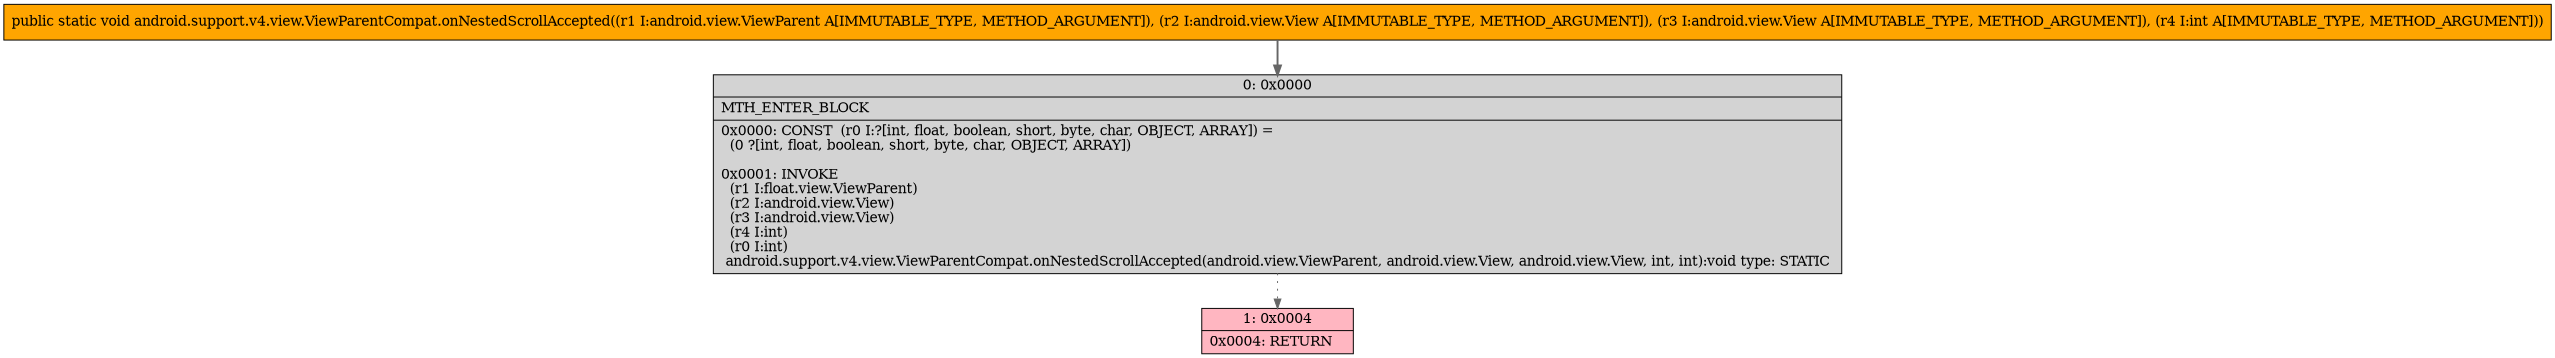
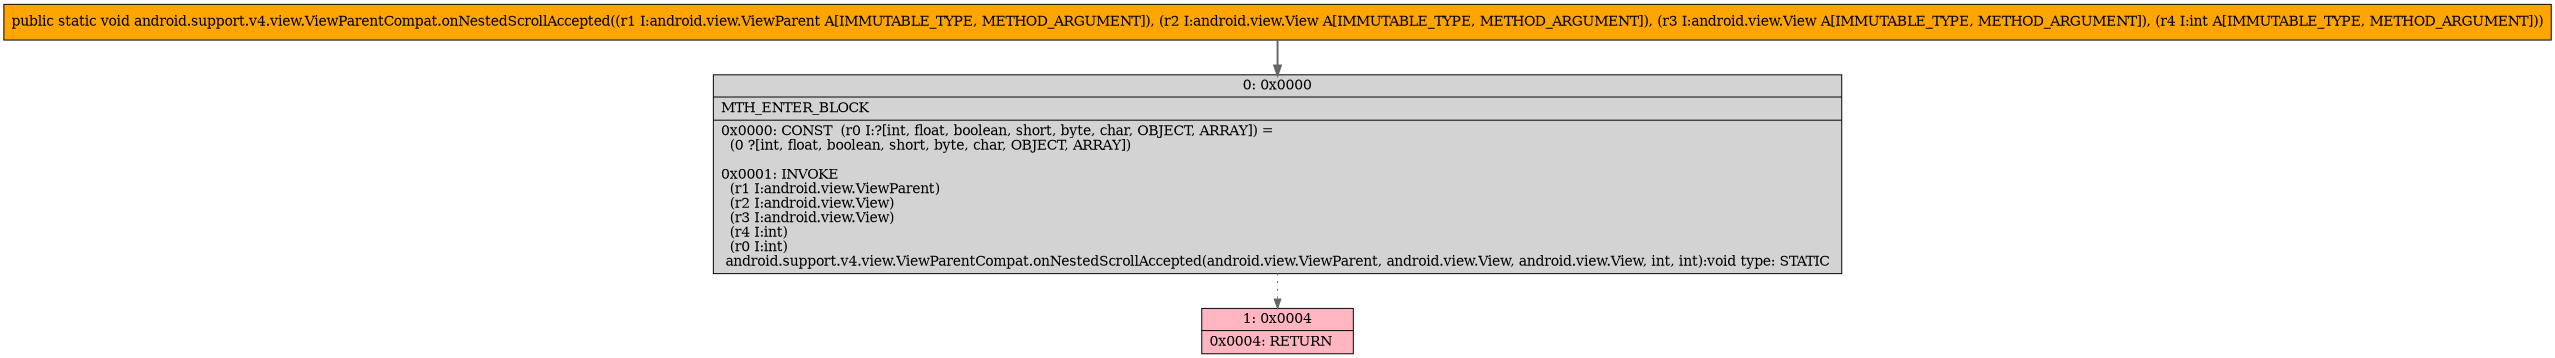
  digraph {
    node [shape=record style=filled]
    edge [color=gray40]
-   n1 [label="{0\:\ 0x0000|MTH_ENTER_BLOCK\l|0x0000: CONST  (r0 I:?[int, float, boolean, short, byte, char, OBJECT, ARRAY]) = \l  (0 ?[int, float, boolean, short, byte, char, OBJECT, ARRAY])\l \l0x0001: INVOKE  \l  (r1 I:float.view.ViewParent)\l  (r2 I:android.view.View)\l  (r3 I:android.view.View)\l  (r4 I:int)\l  (r0 I:int)\l android.support.v4.view.ViewParentCompat.onNestedScrollAccepted(android.view.ViewParent, android.view.View, android.view.View, int, int):void type: STATIC \l}" fillcolor=lightgrey]
+   n1 [label="{0\:\ 0x0000|MTH_ENTER_BLOCK\l|0x0000: CONST  (r0 I:?[int, float, boolean, short, byte, char, OBJECT, ARRAY]) = \l  (0 ?[int, float, boolean, short, byte, char, OBJECT, ARRAY])\l \l0x0001: INVOKE  \l  (r1 I:android.view.ViewParent)\l  (r2 I:android.view.View)\l  (r3 I:android.view.View)\l  (r4 I:int)\l  (r0 I:int)\l android.support.v4.view.ViewParentCompat.onNestedScrollAccepted(android.view.ViewParent, android.view.View, android.view.View, int, int):void type: STATIC \l}" fillcolor=lightgrey]
    n2 [label="{1\:\ 0x0004|0x0004: RETURN   \l}" fillcolor=lightpink]
    n3 [label="{public static void android.support.v4.view.ViewParentCompat.onNestedScrollAccepted((r1 I:android.view.ViewParent A[IMMUTABLE_TYPE, METHOD_ARGUMENT]), (r2 I:android.view.View A[IMMUTABLE_TYPE, METHOD_ARGUMENT]), (r3 I:android.view.View A[IMMUTABLE_TYPE, METHOD_ARGUMENT]), (r4 I:int A[IMMUTABLE_TYPE, METHOD_ARGUMENT])) }" fillcolor=orange]
    n1 -> n2 [style=dotted]
    n3 -> n1 [style=bold]
  }
